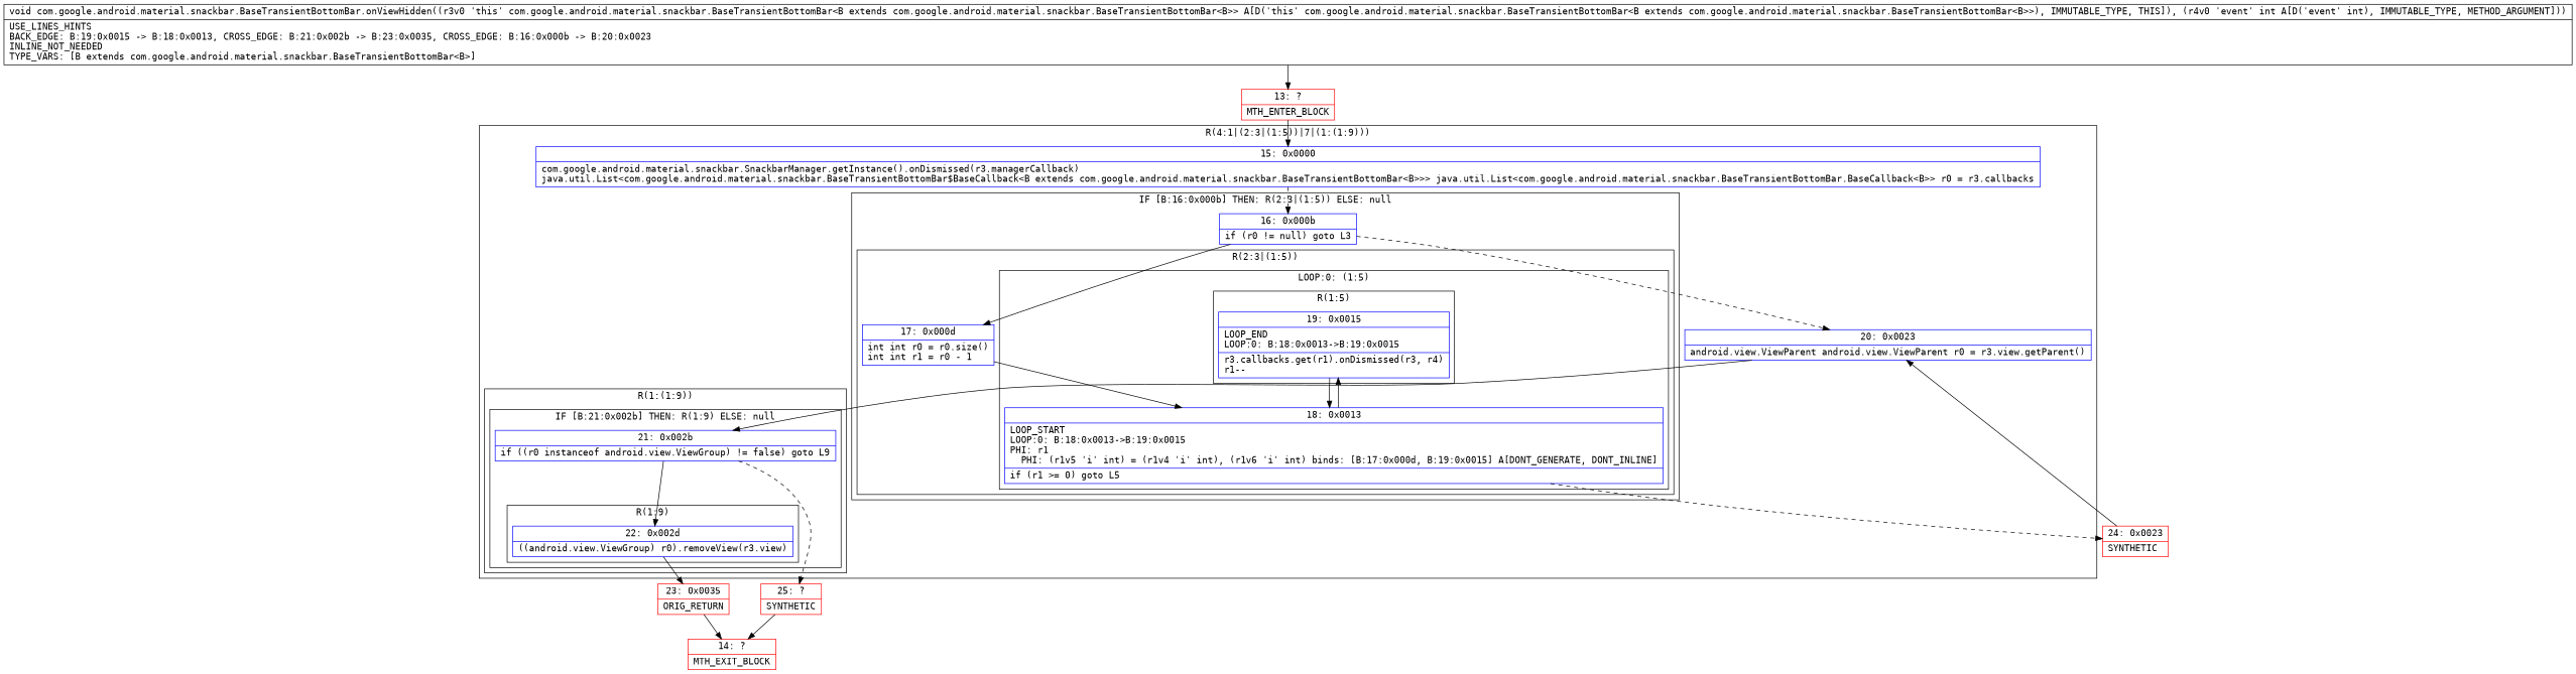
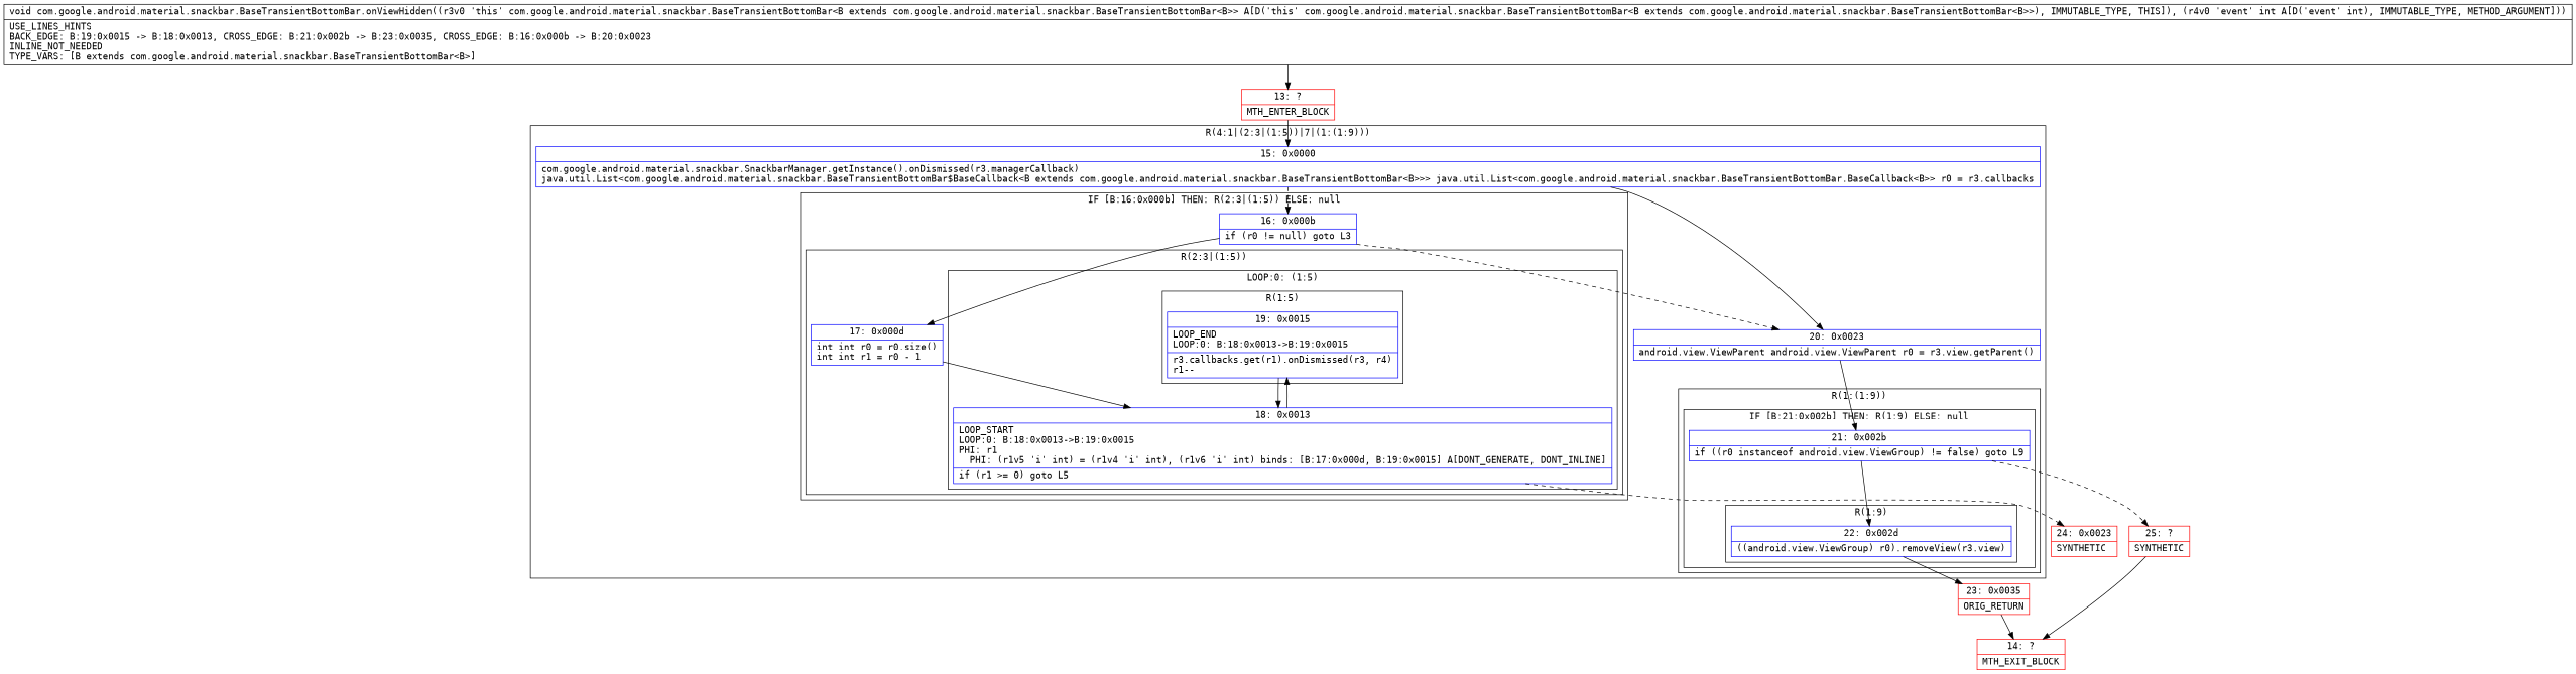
  digraph {
    fontname="DejaVu Sans Mono"
    node [color=blue fontname="DejaVu Sans Mono" shape=record]
    edge [fontname="DejaVu Sans Mono"]
    n1 [label="{19\:\ 0x0015|LOOP_END\lLOOP:0: B:18:0x0013\-\>B:19:0x0015\l|r3.callbacks.get(r1).onDismissed(r3, r4)\lr1\-\-\l}"]
    n2 [label="{18\:\ 0x0013|LOOP_START\lLOOP:0: B:18:0x0013\-\>B:19:0x0015\lPHI: r1 \l  PHI: (r1v5 'i' int) = (r1v4 'i' int), (r1v6 'i' int) binds: [B:17:0x000d, B:19:0x0015] A[DONT_GENERATE, DONT_INLINE]\l|if (r1 \>= 0) goto L5\l}"]
    n3 [label="{17\:\ 0x000d|int int r0 = r0.size()\lint int r1 = r0 \- 1\l}"]
    n4 [label="{16\:\ 0x000b|if (r0 != null) goto L3\l}"]
    n5 [label="{22\:\ 0x002d|((android.view.ViewGroup) r0).removeView(r3.view)\l}"]
    n6 [label="{21\:\ 0x002b|if ((r0 instanceof android.view.ViewGroup) != false) goto L9\l}"]
    n7 [label="{15\:\ 0x0000|com.google.android.material.snackbar.SnackbarManager.getInstance().onDismissed(r3.managerCallback)\ljava.util.List\<com.google.android.material.snackbar.BaseTransientBottomBar$BaseCallback\<B extends com.google.android.material.snackbar.BaseTransientBottomBar\<B\>\>\> java.util.List\<com.google.android.material.snackbar.BaseTransientBottomBar.BaseCallback\<B\>\> r0 = r3.callbacks\l}"]
    n8 [label="{20\:\ 0x0023|android.view.ViewParent android.view.ViewParent r0 = r3.view.getParent()\l}"]
    n9 [color=red label="{24\:\ 0x0023|SYNTHETIC\l}"]
    n10 [color=red label="{23\:\ 0x0035|ORIG_RETURN\l}"]
    n11 [color=red label="{25\:\ ?|SYNTHETIC\l}"]
    n12 [color=red label="{14\:\ ?|MTH_EXIT_BLOCK\l}"]
    n13 [color=red label="{13\:\ ?|MTH_ENTER_BLOCK\l}"]
    n14 [label="{void com.google.android.material.snackbar.BaseTransientBottomBar.onViewHidden((r3v0 'this' com.google.android.material.snackbar.BaseTransientBottomBar\<B extends com.google.android.material.snackbar.BaseTransientBottomBar\<B\>\> A[D('this' com.google.android.material.snackbar.BaseTransientBottomBar\<B extends com.google.android.material.snackbar.BaseTransientBottomBar\<B\>\>), IMMUTABLE_TYPE, THIS]), (r4v0 'event' int A[D('event' int), IMMUTABLE_TYPE, METHOD_ARGUMENT]))  | USE_LINES_HINTS\lBACK_EDGE: B:19:0x0015 \-\> B:18:0x0013, CROSS_EDGE: B:21:0x002b \-\> B:23:0x0035, CROSS_EDGE: B:16:0x000b \-\> B:20:0x0023\lINLINE_NOT_NEEDED\lTYPE_VARS: [B extends com.google.android.material.snackbar.BaseTransientBottomBar\<B\>]\l}" color=""]
    subgraph cluster_1 {
      label="R(4:1|(2:3|(1:5))|7|(1:(1:9)))"
      n7
      n8
      subgraph cluster_2 {
        label="IF [B:16:0x000b] THEN: R(2:3|(1:5)) ELSE: null"
        n4
        subgraph cluster_3 {
          label="R(2:3|(1:5))"
          n3
          subgraph cluster_4 {
            label="LOOP:0: (1:5)"
            n2
            subgraph cluster_5 {
              label="R(1:5)"
              n1
            }
          }
        }
      }
      subgraph cluster_6 {
        label="R(1:(1:9))"
        subgraph cluster_7 {
          label="IF [B:21:0x002b] THEN: R(1:9) ELSE: null"
          n6
          subgraph cluster_8 {
            label="R(1:9)"
            n5
          }
        }
      }
    }
    n1 -> n2
    n2 -> n1
    n2 -> n9 [style=dashed]
    n3 -> n2
    n4 -> n3
    n4 -> n8 [style=dashed]
    n5 -> n10
    n6 -> n5
    n6 -> n11 [style=dashed]
    n7 -> n4 [style=dashed]
    n8 -> n6
-   n9 -> n8
+   n7 -> n8
    n10 -> n12
    n11 -> n12
    n13 -> n7
    n14 -> n13
  }
